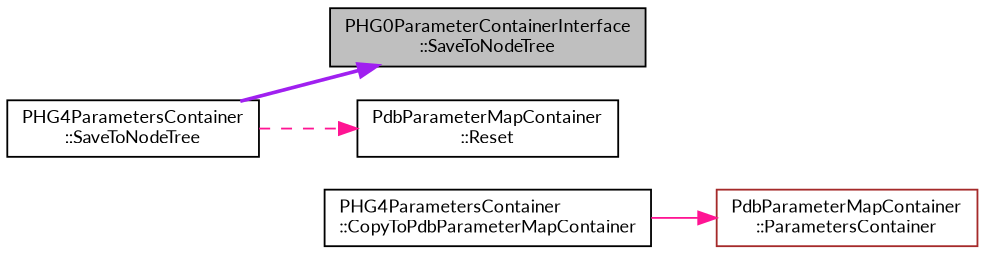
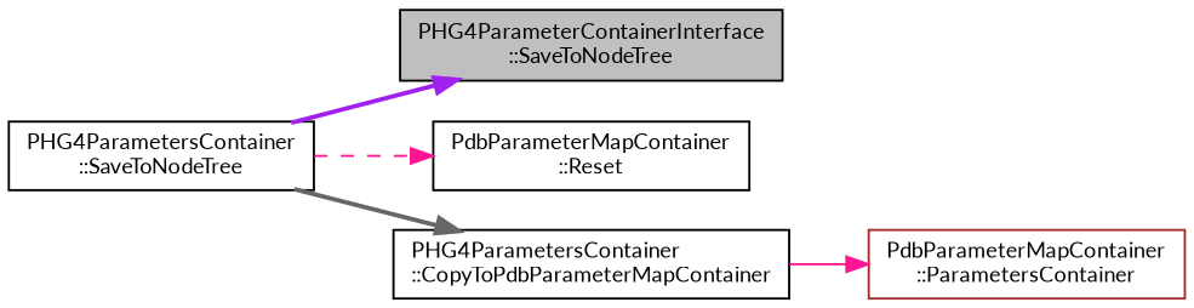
  digraph {
    fontname=Lato
    rankdir=LR
    node [color=black fontname=Lato fontsize=10 shape=record]
    edge [color=deeppink fontname=Lato fontsize=10 labelfontname=FreeSans labelfontsize=10 style=bold]
-   n1 [fillcolor=grey75 fontcolor=black height=0.2 label="PHG0ParameterContainerInterface\l::SaveToNodeTree" style=filled width=0.4]
+   n1 [fillcolor=grey75 fontcolor=black height=0.2 label="PHG4ParameterContainerInterface\l::SaveToNodeTree" style=filled width=0.4]
    n2 [height=0.2 label="PHG4ParametersContainer\l::SaveToNodeTree" width=0.4]
    n3 [height=0.2 label="PdbParameterMapContainer\l::Reset" width=0.4]
    n4 [height=0.2 label="PHG4ParametersContainer\l::CopyToPdbParameterMapContainer" width=0.4]
    n5 [color=brown height=0.2 label="PdbParameterMapContainer\l::ParametersContainer" width=0.4]
    n2 -> n1 [color=purple]
    n2 -> n3 [style=dashed]
+   n2 -> n4 [color=gray40]
    n4 -> n5 [style=solid]
  }
